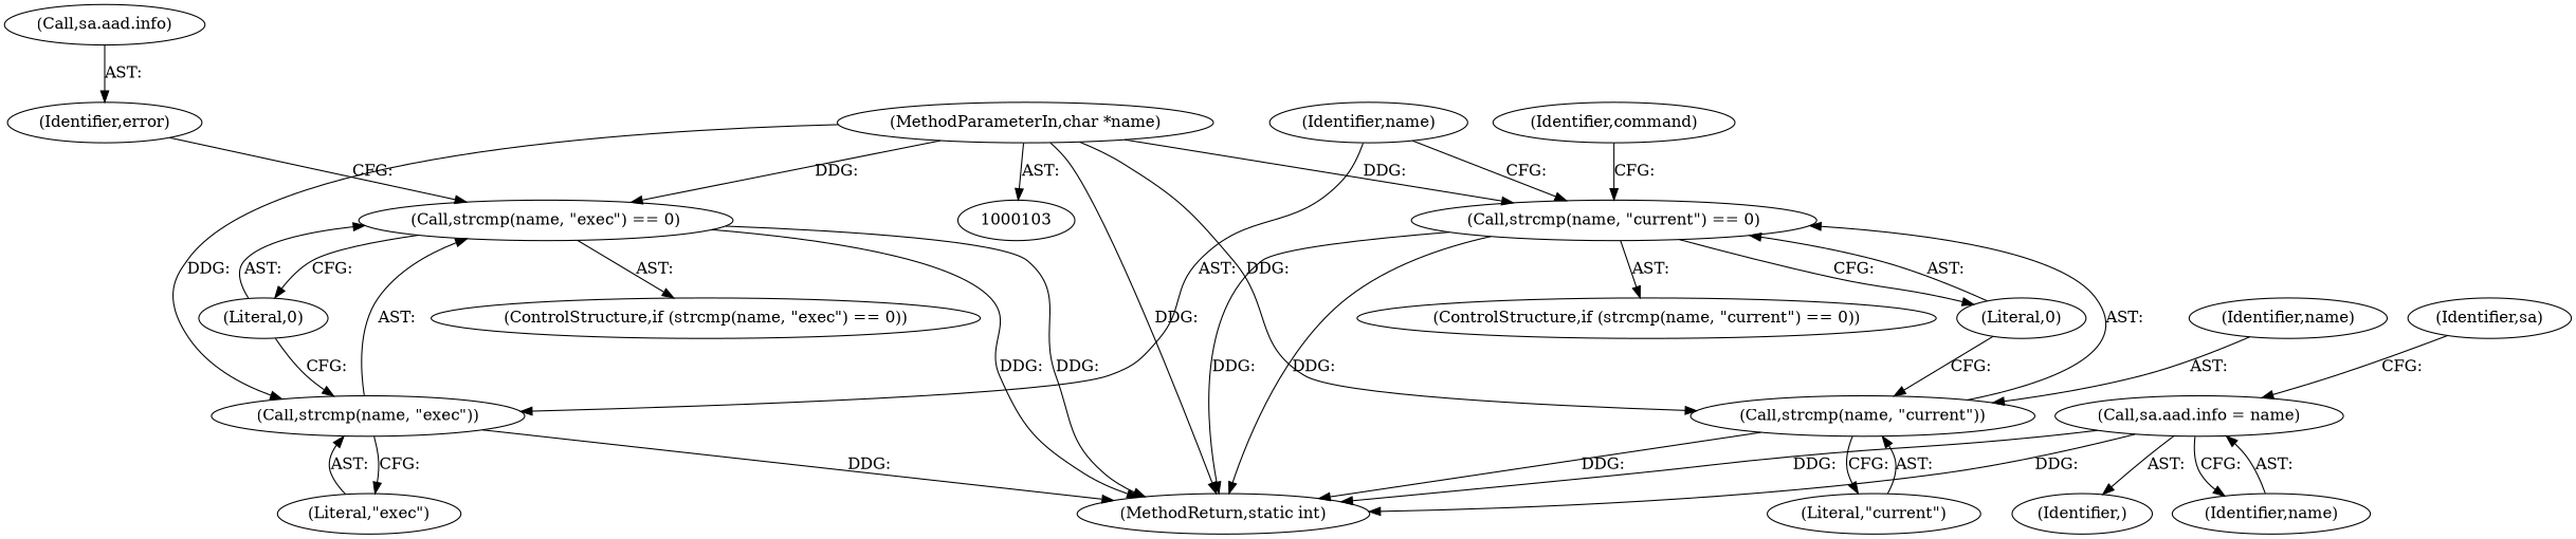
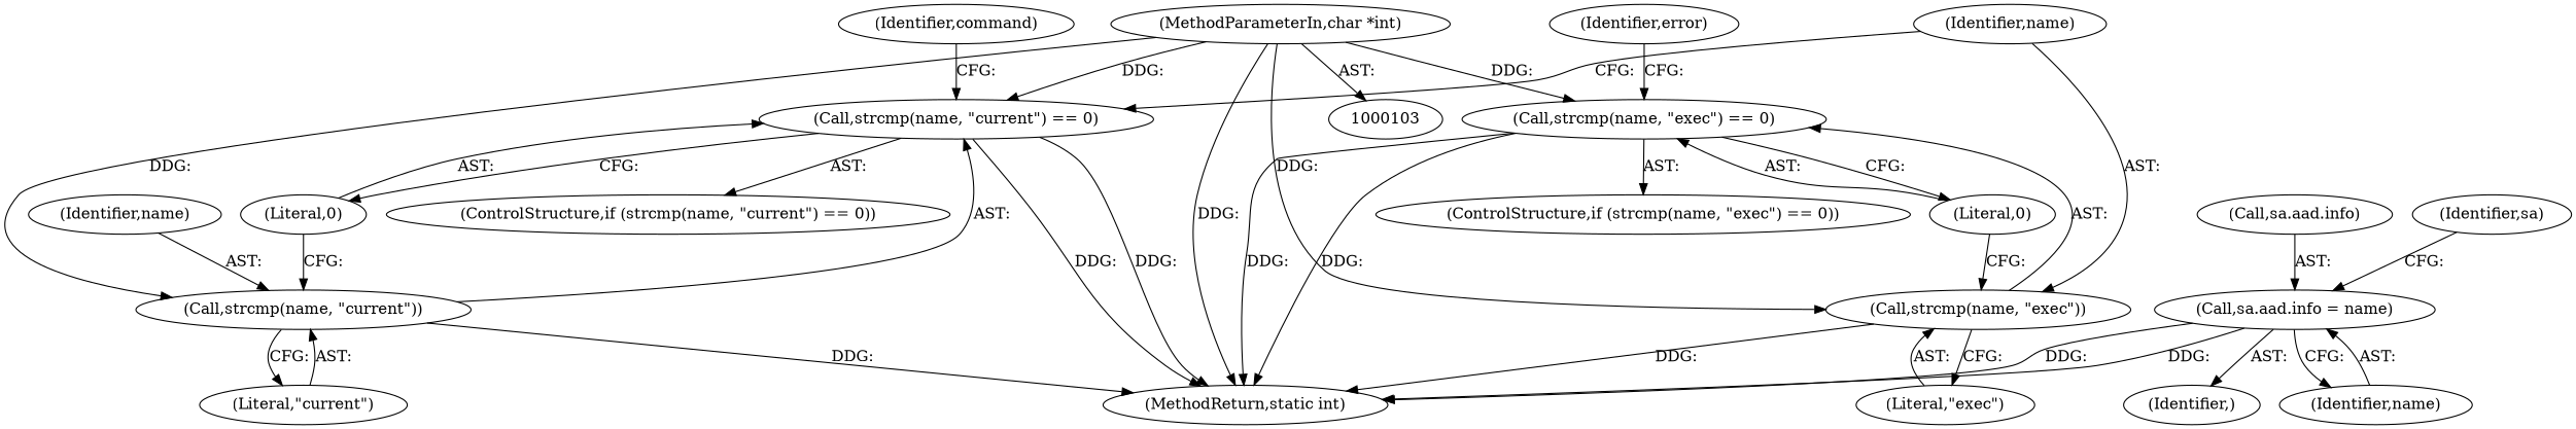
  digraph {
    fontname="DejaVu Serif"
    node [fontname="DejaVu Serif"]
    edge [fontname="DejaVu Serif"]
-   n1 [label="(MethodParameterIn,char *name)"]
+   n1 [label="(MethodParameterIn,char *int)"]
    n2 [label="(Call,strcmp(name, \"current\") == 0)"]
    n3 [label="(Call,strcmp(name, \"current\"))"]
    n4 [label="(Call,strcmp(name, \"exec\") == 0)"]
    n5 [label="(Call,strcmp(name, \"exec\"))"]
    n6 [label="(MethodReturn,static int)"]
    1000103
    n8 [label="(ControlStructure,if (strcmp(name, \"current\") == 0))"]
    n9 [label="(Literal,0)"]
    n10 [label="(Literal,\"current\")"]
    n11 [label="(Call,sa.aad.info = name)"]
    n12 [label="(Identifier,)"]
    n13 [label="(Identifier,name)"]
    n14 [label="(Literal,0)"]
    n15 [label="(ControlStructure,if (strcmp(name, \"exec\") == 0))"]
    n16 [label="(Literal,\"exec\")"]
    n17 [label="(Identifier,sa)"]
    n18 [label="(Identifier,name)"]
    n19 [label="(Call,sa.aad.info)"]
    n20 [label="(Identifier,command)"]
    n21 [label="(Identifier,error)"]
    n22 [label="(Identifier,name)"]
    n1 -> n2 [label="DDG: "]
    n1 -> n3 [label="DDG: "]
    n1 -> n4 [label="DDG: "]
    n1 -> n5 [label="DDG: "]
    n1 -> n6 [label="DDG: "]
    n1 -> 1000103 [label="AST: "]
    n2 -> n6 [label="DDG: "]
    n2 -> n6 [label="DDG: "]
    n2 -> n8 [label="AST: "]
    n2 -> n9 [label="CFG: "]
    n3 -> n2 [label="AST: "]
    n3 -> n6 [label="DDG: "]
    n3 -> n10 [label="CFG: "]
    n4 -> n6 [label="DDG: "]
    n4 -> n6 [label="DDG: "]
    n4 -> n14 [label="CFG: "]
    n4 -> n15 [label="AST: "]
    n5 -> n4 [label="AST: "]
    n5 -> n6 [label="DDG: "]
    n5 -> n16 [label="CFG: "]
    n9 -> n2 [label="AST: "]
    n9 -> n3 [label="CFG: "]
    n10 -> n3 [label="AST: "]
    n11 -> n6 [label="DDG: "]
    n11 -> n6 [label="DDG: "]
    n11 -> n12 [label="AST: "]
    n11 -> n13 [label="CFG: "]
    n13 -> n11 [label="AST: "]
    n14 -> n4 [label="AST: "]
    n14 -> n5 [label="CFG: "]
    n16 -> n5 [label="AST: "]
    n17 -> n11 [label="CFG: "]
    n18 -> n2 [label="CFG: "]
    n18 -> n5 [label="AST: "]
-   n19 -> n21 [label="AST: "]
+   n19 -> n11 [label="AST: "]
    n20 -> n2 [label="CFG: "]
    n21 -> n4 [label="CFG: "]
    n22 -> n3 [label="AST: "]
  }
